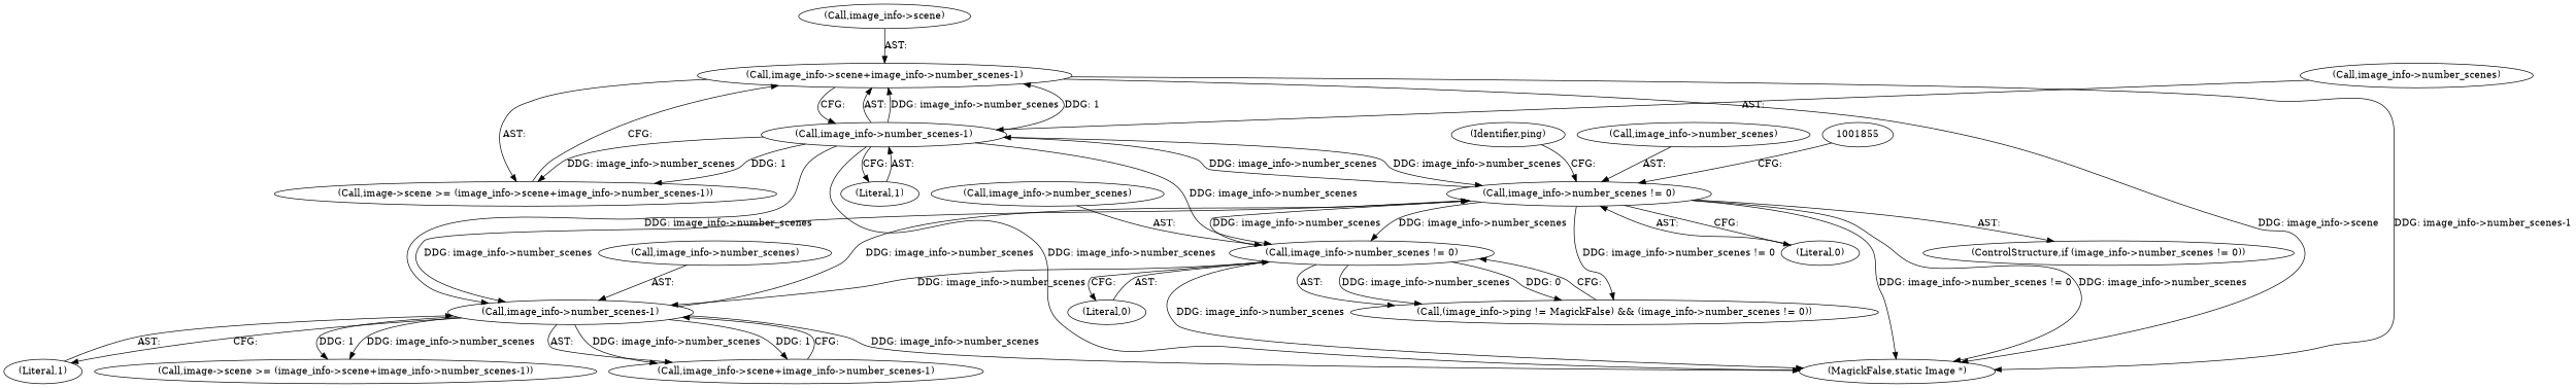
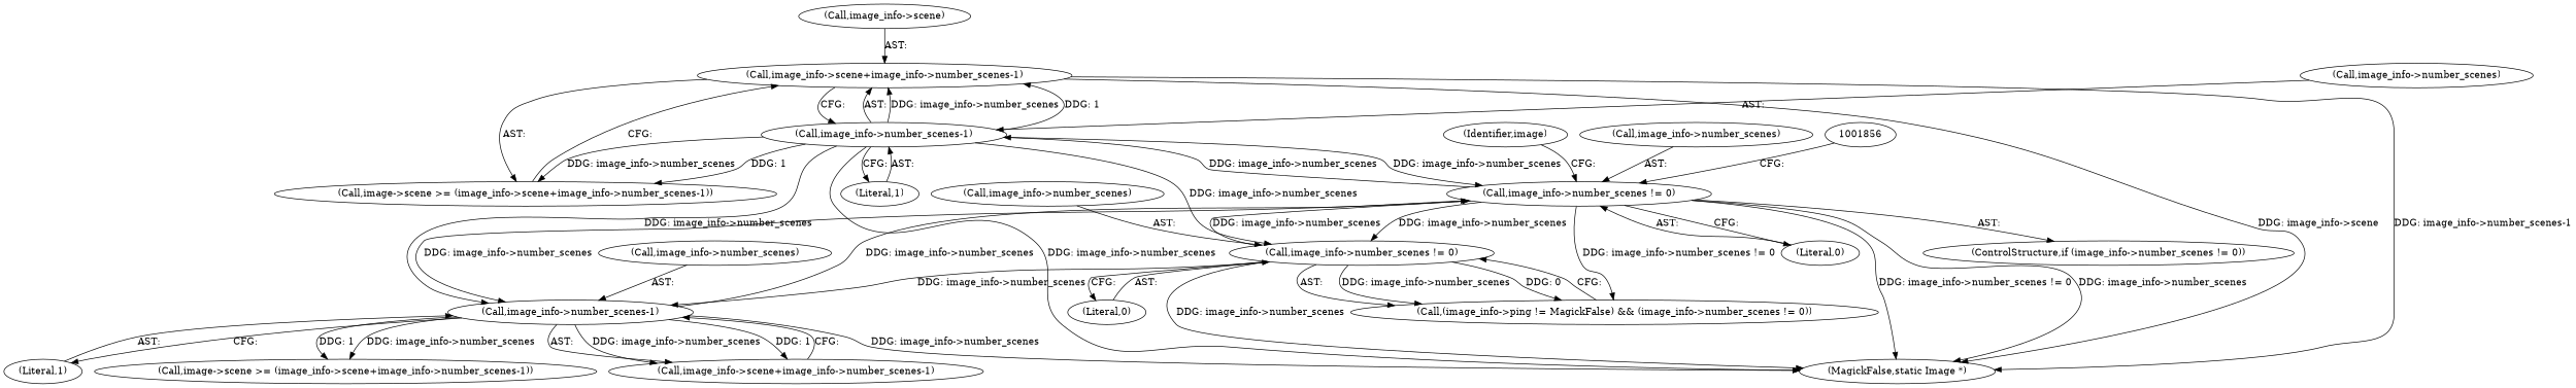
  digraph {
    n1 [label="(Call,image_info->scene+image_info->number_scenes-1)"]
    n2 [label="(Call,image_info->number_scenes-1)"]
    n3 [label="(MagickFalse,static Image *)"]
    n4 [label="(Call,image->scene >= (image_info->scene+image_info->number_scenes-1))"]
    n5 [label="(Call,image_info->number_scenes != 0)"]
    n6 [label="(Call,image_info->number_scenes-1)"]
    n7 [label="(Call,image_info->number_scenes != 0)"]
    n8 [label="(Literal,1)"]
    n9 [label="(Literal,0)"]
    n10 [label="(Call,(image_info->ping != MagickFalse) && (image_info->number_scenes != 0))"]
    n11 [label="(ControlStructure,if (image_info->number_scenes != 0))"]
    n12 [label="(Literal,1)"]
    n13 [label="(Call,image_info->scene+image_info->number_scenes-1)"]
    n14 [label="(Call,image->scene >= (image_info->scene+image_info->number_scenes-1))"]
    n15 [label="(Literal,0)"]
    n16 [label="(Call,image_info->number_scenes)"]
    n17 [label="(Call,image_info->number_scenes)"]
    n18 [label="(Call,image_info->scene)"]
-   n19 [label="(Identifier,ping)"]
+   n19 [label="(Identifier,image)"]
    n20 [label="(Call,image_info->number_scenes)"]
    n21 [label="(Call,image_info->number_scenes)"]
-   1001855
+   1001855 [label=1001856]
    n1 -> n2 [label="CFG: "]
    n1 -> n3 [label="DDG: image_info->number_scenes-1"]
    n1 -> n3 [label="DDG: image_info->scene"]
    n1 -> n4 [label="AST: "]
    n2 -> n1 [label="AST: "]
    n2 -> n1 [label="DDG: image_info->number_scenes"]
    n2 -> n1 [label="DDG: 1"]
    n2 -> n3 [label="DDG: image_info->number_scenes"]
    n2 -> n4 [label="DDG: image_info->number_scenes"]
    n2 -> n4 [label="DDG: 1"]
    n2 -> n5 [label="DDG: image_info->number_scenes"]
    n2 -> n6 [label="DDG: image_info->number_scenes"]
    n2 -> n7 [label="DDG: image_info->number_scenes"]
    n2 -> n8 [label="CFG: "]
    n4 -> n1 [label="CFG: "]
    n5 -> n2 [label="DDG: image_info->number_scenes"]
    n5 -> n3 [label="DDG: image_info->number_scenes != 0"]
    n5 -> n3 [label="DDG: image_info->number_scenes"]
    n5 -> n6 [label="DDG: image_info->number_scenes"]
    n5 -> n7 [label="DDG: image_info->number_scenes"]
    n5 -> n9 [label="CFG: "]
    n5 -> n10 [label="DDG: image_info->number_scenes != 0"]
    n5 -> n11 [label="AST: "]
    n6 -> n3 [label="DDG: image_info->number_scenes"]
    n6 -> n5 [label="DDG: image_info->number_scenes"]
    n6 -> n12 [label="CFG: "]
    n6 -> n13 [label="AST: "]
    n6 -> n13 [label="DDG: image_info->number_scenes"]
    n6 -> n13 [label="DDG: 1"]
    n6 -> n14 [label="DDG: image_info->number_scenes"]
    n6 -> n14 [label="DDG: 1"]
    n7 -> n3 [label="DDG: image_info->number_scenes"]
    n7 -> n5 [label="DDG: image_info->number_scenes"]
    n7 -> n6 [label="DDG: image_info->number_scenes"]
    n7 -> n10 [label="AST: "]
    n7 -> n10 [label="DDG: image_info->number_scenes"]
    n7 -> n10 [label="DDG: 0"]
    n7 -> n15 [label="CFG: "]
    n8 -> n2 [label="AST: "]
    n9 -> n5 [label="AST: "]
    n10 -> n7 [label="CFG: "]
    n12 -> n6 [label="AST: "]
    n13 -> n6 [label="CFG: "]
    n15 -> n7 [label="AST: "]
    n16 -> n7 [label="AST: "]
    n17 -> n6 [label="AST: "]
    n18 -> n1 [label="AST: "]
    n19 -> n5 [label="CFG: "]
    n20 -> n2 [label="AST: "]
    n21 -> n5 [label="AST: "]
    1001855 -> n5 [label="CFG: "]
  }
